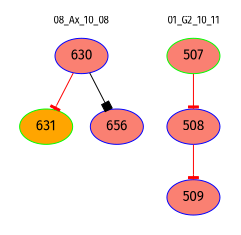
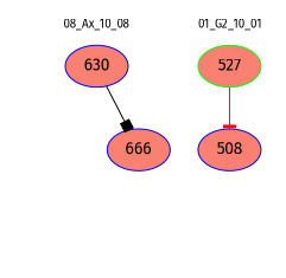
  digraph {
    fontname="Fira Sans"
    node [color=blue fillcolor=salmon fontname="Fira Sans" style=filled]
    edge [arrowhead=tee color=red fontname="Fira Sans"]
    n1 [label=630]
-   n2 [color=green fillcolor=orange label=631]
-   n3 [label=656]
+   n3 [label=666]
    n4 [label=508]
-   n5 [label=509]
-   n6 [color=green label=507]
+   n6 [color=green label=527]
    subgraph cluster_1 {
      color=white
      fontsize=10
      label="08_Ax_10_08"
      n1
-     n2
      n3
    }
    subgraph cluster_2 {
      color=white
      fontsize=10
-     label="01_G2_10_11"
+     label="01_G2_10_01"
      n4
-     n5
      n6
    }
-   n1 -> n2
    n1 -> n3 [arrowhead=box color=black]
-   n4 -> n5
    n6 -> n4
  }
